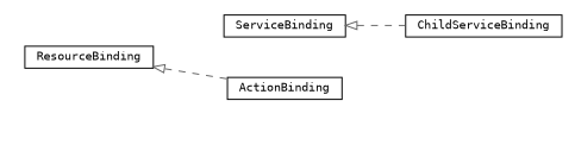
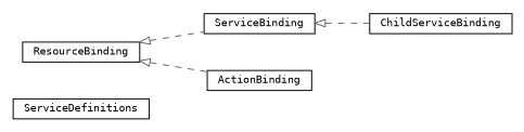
  digraph {
    fontname="DejaVu Sans Mono"
    nodesep=0.25
    rankdir=LR
    ranksep=0.5
    node [fontcolor=black fontname="DejaVu Sans Mono" fontsize=10.0 shape=plaintext]
    edge [arrowtail=empty color=gray40 dir=back fontname="DejaVu Sans Mono" fontsize=10 headport=p labelfontname=arial labelfontsize=10 style=dashed tailport=p]
+   n1 [label=<<table title="com.gwtplatform.dispatch.rest.rebind.type.ServiceDefinitions" border="0" cellborder="1" cellspacing="0" cellpadding="2" port="p" href="./ServiceDefinitions.html"> 		<tr><td><table border="0" cellspacing="0" cellpadding="1"> <tr><td align="center" balign="center"> ServiceDefinitions </td></tr> 		</table></td></tr> 		</table>>]
    n2 [label=<<table title="com.gwtplatform.dispatch.rest.rebind.type.ServiceBinding" border="0" cellborder="1" cellspacing="0" cellpadding="2" port="p" href="./ServiceBinding.html"> 		<tr><td><table border="0" cellspacing="0" cellpadding="1"> <tr><td align="center" balign="center"> ServiceBinding </td></tr> 		</table></td></tr> 		</table>>]
    n3 [label=<<table title="com.gwtplatform.dispatch.rest.rebind.type.ChildServiceBinding" border="0" cellborder="1" cellspacing="0" cellpadding="2" port="p" href="./ChildServiceBinding.html"> 		<tr><td><table border="0" cellspacing="0" cellpadding="1"> <tr><td align="center" balign="center"> ChildServiceBinding </td></tr> 		</table></td></tr> 		</table>>]
    n4 [label=<<table title="com.gwtplatform.dispatch.rest.rebind.type.ResourceBinding" border="0" cellborder="1" cellspacing="0" cellpadding="2" port="p" href="./ResourceBinding.html"> 		<tr><td><table border="0" cellspacing="0" cellpadding="1"> <tr><td align="center" balign="center"> ResourceBinding </td></tr> 		</table></td></tr> 		</table>>]
    n5 [label=<<table title="com.gwtplatform.dispatch.rest.rebind.type.ActionBinding" border="0" cellborder="1" cellspacing="0" cellpadding="2" port="p" href="./ActionBinding.html"> 		<tr><td><table border="0" cellspacing="0" cellpadding="1"> <tr><td align="center" balign="center"> ActionBinding </td></tr> 		</table></td></tr> 		</table>>]
    n2 -> n3
+   n4 -> n2
    n4 -> n5
  }
